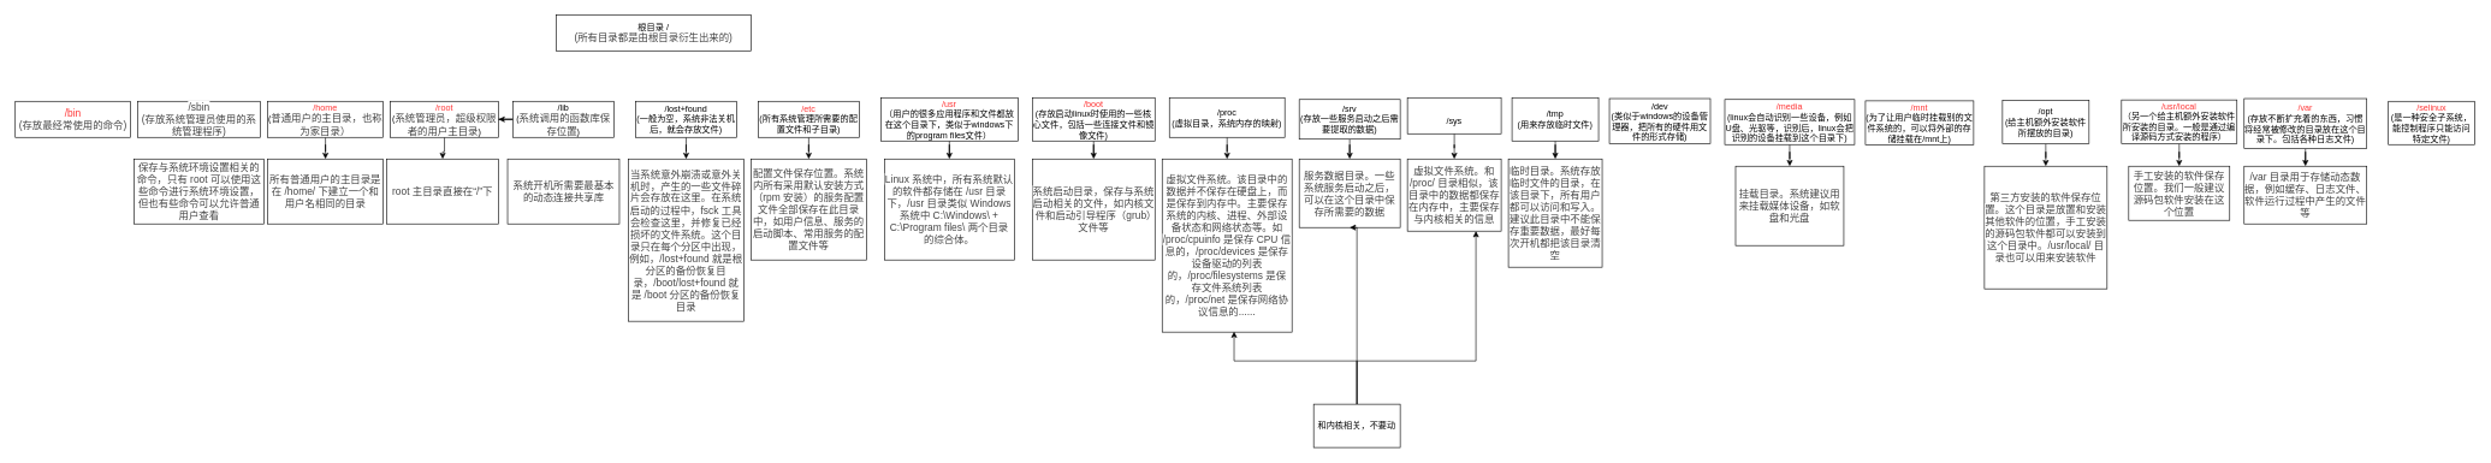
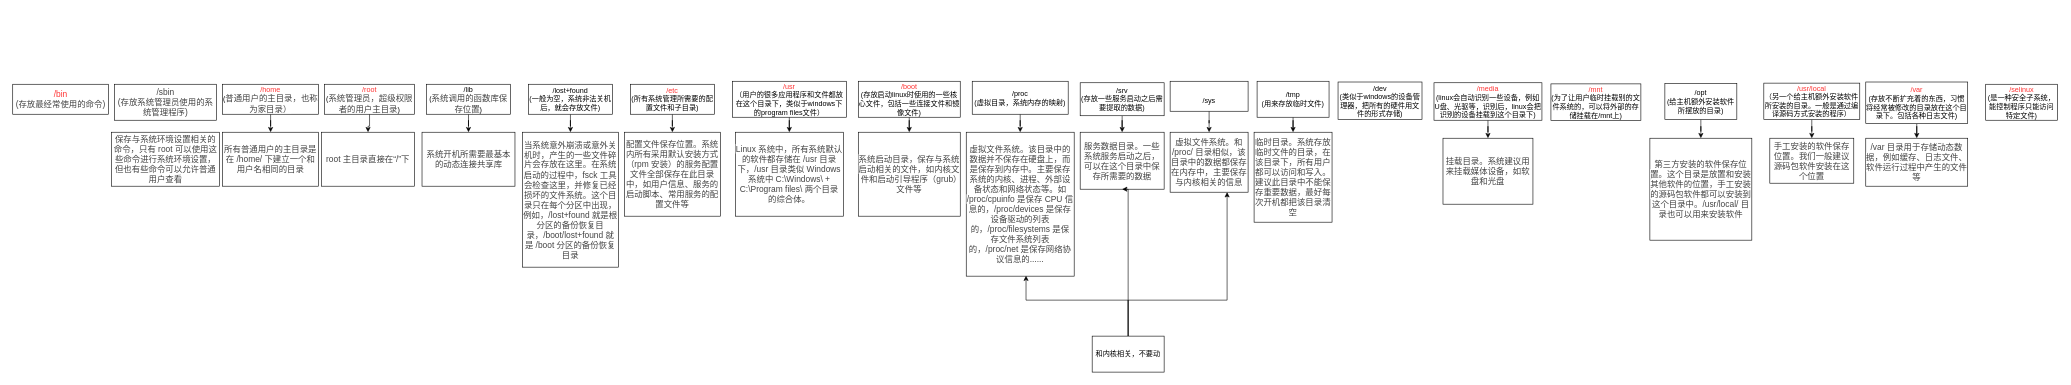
  <mxCell id="0" />
  <mxCell id="1" parent="0" />
- <mxCell id="2" value="根目录 /&lt;br&gt;&lt;span style=&quot;color: rgb(68 , 68 , 68) ; font-family: &amp;#34;helvetica neue&amp;#34; , , &amp;#34;microsoft yahei&amp;#34; , &amp;#34;helvetica&amp;#34; , &amp;#34;arial&amp;#34; , sans-serif ; font-size: 14px ; text-align: left ; background-color: rgb(255 , 255 , 255)&quot;&gt;(所有目录都是由根目录衍生出来的)&lt;/span&gt;" style="rounded=0;whiteSpace=wrap;html=1;" vertex="1" parent="1"><mxGeometry x="770" y="20" width="270" height="50" as="geometry" /></mxCell>
  <mxCell id="3" value="" style="edgeStyle=orthogonalEdgeStyle;rounded=0;orthogonalLoop=1;jettySize=auto;html=1;fontColor=#FF3333;" edge="1" parent="1" source="4" target="20"><mxGeometry relative="1" as="geometry" /></mxCell>
  <mxCell id="4" value="&lt;font color=&quot;#ff3333&quot;&gt;/root&lt;/font&gt;&lt;br&gt;(&lt;font color=&quot;#444444&quot;&gt;&lt;span style=&quot;font-size: 14px ; background-color: rgb(255 , 255 , 255)&quot;&gt;系统管理员，超级权限者的用户主目录&lt;/span&gt;&lt;/font&gt;)" style="rounded=0;whiteSpace=wrap;html=1;" vertex="1" parent="1"><mxGeometry x="540" y="140" width="150" height="50" as="geometry" /></mxCell>
- <mxCell id="5" value="&lt;span style=&quot;color: rgb(68 , 68 , 68) ; font-family: &amp;#34;helvetica neue&amp;#34; , , &amp;#34;microsoft yahei&amp;#34; , &amp;#34;helvetica&amp;#34; , &amp;#34;arial&amp;#34; , sans-serif ; font-size: 14px ; background-color: rgb(255 , 255 , 255)&quot;&gt;/sbin&lt;br&gt;(存放系统管理员使用的系统管理程序)&lt;br&gt;&lt;/span&gt;" style="rounded=0;whiteSpace=wrap;html=1;" vertex="1" parent="1"><mxGeometry x="190" y="140" width="170" height="50" as="geometry" /></mxCell>
+ <mxCell id="5" value="&lt;span style=&quot;color: rgb(68 , 68 , 68) ; font-family: &amp;#34;helvetica neue&amp;#34; , , &amp;#34;microsoft yahei&amp;#34; , &amp;#34;helvetica&amp;#34; , &amp;#34;arial&amp;#34; , sans-serif ; font-size: 14px ; background-color: rgb(255 , 255 , 255)&quot;&gt;/sbin&lt;br&gt;(存放系统管理员使用的系统管理程序)&lt;br&gt;&lt;/span&gt;" style="rounded=0;whiteSpace=wrap;html=1;" vertex="1" parent="1"><mxGeometry x="190" y="140" width="170" height="60" as="geometry" /></mxCell>
  <mxCell id="6" value="" style="edgeStyle=orthogonalEdgeStyle;rounded=0;orthogonalLoop=1;jettySize=auto;html=1;fontColor=#FF3333;" edge="1" parent="1" source="7" target="26"><mxGeometry relative="1" as="geometry" /></mxCell>
  <mxCell id="7" value="&lt;font color=&quot;#ff3333&quot;&gt;/boot&lt;br&gt;&lt;/font&gt;(存放启动linux时使用的一些核心文件，包括一些连接文件和镜像文件)" style="rounded=0;whiteSpace=wrap;html=1;" vertex="1" parent="1"><mxGeometry x="1430" y="135" width="170" height="60" as="geometry" /></mxCell>
  <mxCell id="8" value="&lt;span style=&quot;font-size: 14px ; background-color: rgb(255 , 255 , 255)&quot;&gt;&lt;font color=&quot;#ff3333&quot;&gt;/bin&lt;/font&gt;&lt;br&gt;&lt;font color=&quot;#444444&quot;&gt;(存放最经常使用的命令)&lt;/font&gt;&lt;br&gt;&lt;/span&gt;" style="rounded=0;whiteSpace=wrap;html=1;" vertex="1" parent="1"><mxGeometry x="20" y="140" width="160" height="50" as="geometry" /></mxCell>
  <mxCell id="9" value="" style="edgeStyle=orthogonalEdgeStyle;rounded=0;orthogonalLoop=1;jettySize=auto;html=1;fontColor=#FF3333;" edge="1" parent="1" source="10" target="19"><mxGeometry relative="1" as="geometry" /></mxCell>
  <mxCell id="10" value="&lt;font color=&quot;#ff3333&quot;&gt;/home&lt;/font&gt;&lt;br&gt;(&lt;span style=&quot;color: rgb(68 , 68 , 68) ; font-family: &amp;#34;helvetica neue&amp;#34; , , &amp;#34;microsoft yahei&amp;#34; , &amp;#34;helvetica&amp;#34; , &amp;#34;arial&amp;#34; , sans-serif ; font-size: 14px ; background-color: rgb(255 , 255 , 255)&quot;&gt;普通用户的主目录，也称为家目录）&lt;/span&gt;" style="rounded=0;whiteSpace=wrap;html=1;" vertex="1" parent="1"><mxGeometry x="370" y="140" width="160" height="50" as="geometry" /></mxCell>
  <mxCell id="11" value="" style="edgeStyle=orthogonalEdgeStyle;rounded=0;orthogonalLoop=1;jettySize=auto;html=1;fontColor=#FF3333;" edge="1" parent="1" source="12" target="25"><mxGeometry relative="1" as="geometry" /></mxCell>
  <mxCell id="12" value="&lt;font color=&quot;#ff3333&quot;&gt;/usr&lt;/font&gt;&lt;br&gt;（用户的很多应用程序和文件都放在这个目录下，类似于windows下的program files文件）" style="rounded=0;whiteSpace=wrap;html=1;" vertex="1" parent="1"><mxGeometry x="1220" y="135" width="190" height="60" as="geometry" /></mxCell>
- <mxCell id="13" value="" style="edgeStyle=orthogonalEdgeStyle;rounded=0;orthogonalLoop=1;jettySize=auto;html=1;fontColor=#FF3333;" edge="1" parent="1" source="14" target="4"><mxGeometry relative="1" as="geometry" /></mxCell>
+ <mxCell id="13" value="" style="edgeStyle=orthogonalEdgeStyle;rounded=0;orthogonalLoop=1;jettySize=auto;html=1;fontColor=#FF3333;" edge="1" parent="1" source="14" target="22"><mxGeometry relative="1" as="geometry" /></mxCell>
  <mxCell id="14" value="/lib&lt;br&gt;(&lt;span style=&quot;color: rgb(68 , 68 , 68) ; font-family: &amp;#34;helvetica neue&amp;#34; , , &amp;#34;microsoft yahei&amp;#34; , &amp;#34;helvetica&amp;#34; , &amp;#34;arial&amp;#34; , sans-serif ; font-size: 14px ; background-color: rgb(255 , 255 , 255)&quot;&gt;系统调用的函数库保存位置&lt;/span&gt;)" style="rounded=0;whiteSpace=wrap;html=1;" vertex="1" parent="1"><mxGeometry x="710" y="140" width="140" height="50" as="geometry" /></mxCell>
  <mxCell id="15" value="" style="edgeStyle=orthogonalEdgeStyle;rounded=0;orthogonalLoop=1;jettySize=auto;html=1;fontColor=#FF3333;" edge="1" parent="1" source="16" target="23"><mxGeometry relative="1" as="geometry" /></mxCell>
  <mxCell id="16" value="/lost+found&lt;br&gt;(一般为空，系统非法关机后，就会存放文件)" style="rounded=0;whiteSpace=wrap;html=1;" vertex="1" parent="1"><mxGeometry x="880" y="140" width="140" height="50" as="geometry" /></mxCell>
  <mxCell id="17" value="" style="edgeStyle=orthogonalEdgeStyle;rounded=0;orthogonalLoop=1;jettySize=auto;html=1;fontColor=#FF3333;" edge="1" parent="1" source="18" target="24"><mxGeometry relative="1" as="geometry" /></mxCell>
  <mxCell id="18" value="&lt;font color=&quot;#ff3333&quot;&gt;/etc&lt;/font&gt;&lt;br&gt;(所有系统管理所需要的配置文件和子目录)" style="rounded=0;whiteSpace=wrap;html=1;" vertex="1" parent="1"><mxGeometry x="1050" y="140" width="140" height="50" as="geometry" /></mxCell>
  <mxCell id="19" value="&lt;span style=&quot;color: rgb(68 , 68 , 68) ; font-family: &amp;#34;helvetica neue&amp;#34; , , &amp;#34;microsoft yahei&amp;#34; , &amp;#34;helvetica&amp;#34; , &amp;#34;arial&amp;#34; , sans-serif ; font-size: 14px ; background-color: rgb(255 , 255 , 255)&quot;&gt;所有普通用户的主目录是在 /home/ 下建立一个和用户名相同的目录&lt;/span&gt;" style="rounded=0;whiteSpace=wrap;html=1;fontColor=#FF3333;" vertex="1" parent="1"><mxGeometry x="370" y="220" width="160" height="90" as="geometry" /></mxCell>
  <mxCell id="20" value="&lt;span style=&quot;color: rgb(68 , 68 , 68) ; font-size: 14px ; background-color: rgb(255 , 255 , 255)&quot;&gt;root 主目录直接在“/”下&lt;/span&gt;" style="rounded=0;whiteSpace=wrap;html=1;fontColor=#FF3333;" vertex="1" parent="1"><mxGeometry x="535" y="220" width="155" height="90" as="geometry" /></mxCell>
  <mxCell id="21" value="&lt;span style=&quot;color: rgb(68 , 68 , 68) ; font-family: &amp;#34;helvetica neue&amp;#34; , , &amp;#34;microsoft yahei&amp;#34; , &amp;#34;helvetica&amp;#34; , &amp;#34;arial&amp;#34; , sans-serif ; font-size: 14px ; background-color: rgb(255 , 255 , 255)&quot;&gt;保存与系统环境设置相关的命令，只有 root 可以使用这些命令进行系统环境设置，但也有些命令可以允许普通用户查看&lt;/span&gt;" style="rounded=0;whiteSpace=wrap;html=1;fontColor=#FF3333;" vertex="1" parent="1"><mxGeometry x="185" y="220" width="180" height="90" as="geometry" /></mxCell>
  <mxCell id="22" value="&lt;span style=&quot;color: rgb(68 , 68 , 68) ; font-size: 14px ; background-color: rgb(255 , 255 , 255)&quot;&gt;系统开机所需要最基本的动态连接共享库&lt;/span&gt;" style="rounded=0;whiteSpace=wrap;html=1;fontColor=#FF3333;" vertex="1" parent="1"><mxGeometry x="702.5" y="220" width="155" height="90" as="geometry" /></mxCell>
  <mxCell id="23" value="&lt;span style=&quot;color: rgb(68 , 68 , 68) ; font-family: &amp;#34;helvetica neue&amp;#34; , , &amp;#34;microsoft yahei&amp;#34; , &amp;#34;helvetica&amp;#34; , &amp;#34;arial&amp;#34; , sans-serif ; font-size: 14px ; background-color: rgb(255 , 255 , 255)&quot;&gt;当系统意外崩溃或意外关机时，产生的一些文件碎片会存放在这里。在系统启动的过程中，fsck 工具会检查这里，并修复已经损坏的文件系统。这个目录只在每个分区中出现，例如，/lost+found 就是根分区的备份恢复目录，/boot/lost+found 就是 /boot 分区的备份恢复目录&lt;/span&gt;" style="rounded=0;whiteSpace=wrap;html=1;fontColor=#FF3333;" vertex="1" parent="1"><mxGeometry x="870" y="220" width="160" height="225" as="geometry" /></mxCell>
  <mxCell id="24" value="&lt;span style=&quot;color: rgb(68 , 68 , 68) ; font-family: &amp;#34;helvetica neue&amp;#34; , , &amp;#34;microsoft yahei&amp;#34; , &amp;#34;helvetica&amp;#34; , &amp;#34;arial&amp;#34; , sans-serif ; font-size: 14px ; background-color: rgb(255 , 255 , 255)&quot;&gt;配置文件保存位置。系统内所有采用默认安装方式（rpm 安装）的服务配置文件全部保存在此目录中，如用户信息、服务的启动脚本、常用服务的配置文件等&lt;/span&gt;" style="rounded=0;whiteSpace=wrap;html=1;fontColor=#FF3333;" vertex="1" parent="1"><mxGeometry x="1040" y="220" width="160" height="140" as="geometry" /></mxCell>
  <mxCell id="25" value="&lt;span style=&quot;color: rgb(68 , 68 , 68) ; font-family: &amp;#34;helvetica neue&amp;#34; , , &amp;#34;microsoft yahei&amp;#34; , &amp;#34;helvetica&amp;#34; , &amp;#34;arial&amp;#34; , sans-serif ; font-size: 14px ; background-color: rgb(255 , 255 , 255)&quot;&gt;Linux 系统中，所有系统默认的软件都存储在 /usr 目录下，/usr 目录类似 Windows 系统中 C:\Windows\ + C:\Program files\ 两个目录的综合体。&lt;/span&gt;" style="rounded=0;whiteSpace=wrap;html=1;fontColor=#FF3333;" vertex="1" parent="1"><mxGeometry x="1225" y="220" width="180" height="140" as="geometry" /></mxCell>
  <mxCell id="26" value="&lt;span style=&quot;color: rgb(68 , 68 , 68) ; font-family: &amp;#34;helvetica neue&amp;#34; , , &amp;#34;microsoft yahei&amp;#34; , &amp;#34;helvetica&amp;#34; , &amp;#34;arial&amp;#34; , sans-serif ; font-size: 14px ; background-color: rgb(255 , 255 , 255)&quot;&gt;系统启动目录，保存与系统启动相关的文件，如内核文件和启动引导程序（grub）文件等&lt;/span&gt;" style="rounded=0;whiteSpace=wrap;html=1;fontColor=#FF3333;" vertex="1" parent="1"><mxGeometry x="1430" y="220" width="170" height="140" as="geometry" /></mxCell>
  <mxCell id="27" value="" style="edgeStyle=orthogonalEdgeStyle;rounded=0;orthogonalLoop=1;jettySize=auto;html=1;fontColor=#FF3333;" edge="1" parent="1" source="28" target="29"><mxGeometry relative="1" as="geometry" /></mxCell>
  <mxCell id="28" value="&lt;font color=&quot;#000000&quot;&gt;/proc&lt;br&gt;(虚拟目录，系统内存的映射)&lt;/font&gt;" style="rounded=0;whiteSpace=wrap;html=1;fontColor=#FF3333;" vertex="1" parent="1"><mxGeometry x="1620" y="135" width="160" height="55" as="geometry" /></mxCell>
  <mxCell id="29" value="&lt;span style=&quot;color: rgb(68 , 68 , 68) ; font-family: &amp;#34;helvetica neue&amp;#34; , , &amp;#34;microsoft yahei&amp;#34; , &amp;#34;helvetica&amp;#34; , &amp;#34;arial&amp;#34; , sans-serif ; font-size: 14px ; background-color: rgb(255 , 255 , 255)&quot;&gt;虚拟文件系统。该目录中的数据并不保存在硬盘上，而是保存到内存中。主要保存系统的内核、进程、外部设备状态和网络状态等。如 /proc/cpuinfo 是保存 CPU 信息的，/proc/devices 是保存设备驱动的列表的，/proc/filesystems 是保存文件系统列表的，/proc/net 是保存网络协议信息的......&lt;/span&gt;" style="rounded=0;whiteSpace=wrap;html=1;fontColor=#FF3333;" vertex="1" parent="1"><mxGeometry x="1610" y="220" width="180" height="240" as="geometry" /></mxCell>
  <mxCell id="30" value="" style="edgeStyle=orthogonalEdgeStyle;rounded=0;orthogonalLoop=1;jettySize=auto;html=1;fontColor=#000000;" edge="1" parent="1" source="31" target="32"><mxGeometry relative="1" as="geometry" /></mxCell>
  <mxCell id="31" value="&lt;font color=&quot;#000000&quot;&gt;/srv&lt;br&gt;(存放一些服务启动之后需要提取的数据)&lt;/font&gt;" style="rounded=0;whiteSpace=wrap;html=1;fontColor=#FF3333;" vertex="1" parent="1"><mxGeometry x="1800" y="137.5" width="140" height="55" as="geometry" /></mxCell>
  <mxCell id="32" value="&lt;span style=&quot;color: rgb(68 , 68 , 68) ; font-family: &amp;#34;helvetica neue&amp;#34; , , &amp;#34;microsoft yahei&amp;#34; , &amp;#34;helvetica&amp;#34; , &amp;#34;arial&amp;#34; , sans-serif ; font-size: 14px ; background-color: rgb(255 , 255 , 255)&quot;&gt;服务数据目录。一些系统服务启动之后，可以在这个目录中保存所需要的数据&lt;/span&gt;" style="rounded=0;whiteSpace=wrap;html=1;fontColor=#000000;" vertex="1" parent="1"><mxGeometry x="1800" y="220" width="140" height="95" as="geometry" /></mxCell>
  <mxCell id="33" value="" style="edgeStyle=orthogonalEdgeStyle;rounded=0;orthogonalLoop=1;jettySize=auto;html=1;fontColor=#000000;" edge="1" parent="1" source="34" target="35"><mxGeometry relative="1" as="geometry" /></mxCell>
  <mxCell id="34" value="&lt;br&gt;/sys&lt;br&gt;" style="rounded=0;whiteSpace=wrap;html=1;fontColor=#000000;" vertex="1" parent="1"><mxGeometry x="1950" y="135" width="130" height="50" as="geometry" /></mxCell>
  <mxCell id="35" value="&lt;span style=&quot;color: rgb(68 , 68 , 68) ; font-family: &amp;#34;helvetica neue&amp;#34; , , &amp;#34;microsoft yahei&amp;#34; , &amp;#34;helvetica&amp;#34; , &amp;#34;arial&amp;#34; , sans-serif ; font-size: 14px ; background-color: rgb(255 , 255 , 255)&quot;&gt;虚拟文件系统。和 /proc/ 目录相似，该目录中的数据都保存在内存中，主要保存与内核相关的信息&lt;/span&gt;" style="rounded=0;whiteSpace=wrap;html=1;fontColor=#000000;" vertex="1" parent="1"><mxGeometry x="1950" y="220" width="130" height="100" as="geometry" /></mxCell>
  <mxCell id="36" style="edgeStyle=orthogonalEdgeStyle;rounded=0;orthogonalLoop=1;jettySize=auto;html=1;entryX=0.554;entryY=0.997;entryDx=0;entryDy=0;entryPerimeter=0;fontColor=#000000;exitX=0.5;exitY=0;exitDx=0;exitDy=0;" edge="1" parent="1" source="39" target="29"><mxGeometry relative="1" as="geometry"><Array as="points"><mxPoint x="1880" y="500" /><mxPoint x="1710" y="500" /></Array></mxGeometry></mxCell>
  <mxCell id="37" value="" style="edgeStyle=orthogonalEdgeStyle;rounded=0;orthogonalLoop=1;jettySize=auto;html=1;fontColor=#000000;" edge="1" parent="1" source="39" target="35"><mxGeometry relative="1" as="geometry"><Array as="points"><mxPoint x="1880" y="500" /><mxPoint x="2045" y="500" /></Array></mxGeometry></mxCell>
  <mxCell id="38" value="" style="edgeStyle=orthogonalEdgeStyle;rounded=0;orthogonalLoop=1;jettySize=auto;html=1;fontColor=#000000;entryX=0.5;entryY=1;entryDx=0;entryDy=0;" edge="1" parent="1" source="39" target="32"><mxGeometry relative="1" as="geometry"><mxPoint x="1880" y="450" as="targetPoint" /><Array as="points"><mxPoint x="1880" y="530" /><mxPoint x="1880" y="530" /></Array></mxGeometry></mxCell>
  <mxCell id="39" value="和内核相关，不要动" style="rounded=0;whiteSpace=wrap;html=1;fontColor=#000000;" vertex="1" parent="1"><mxGeometry x="1820" y="560" width="120" height="60" as="geometry" /></mxCell>
  <mxCell id="40" value="" style="edgeStyle=orthogonalEdgeStyle;rounded=0;orthogonalLoop=1;jettySize=auto;html=1;fontColor=#000000;" edge="1" parent="1" source="41" target="42"><mxGeometry relative="1" as="geometry" /></mxCell>
  <mxCell id="41" value="/tmp&lt;br&gt;(用来存放临时文件)" style="rounded=0;whiteSpace=wrap;html=1;fontColor=#000000;" vertex="1" parent="1"><mxGeometry x="2095" y="135" width="120" height="60" as="geometry" /></mxCell>
  <mxCell id="42" value="&lt;span style=&quot;color: rgb(68 , 68 , 68) ; font-family: &amp;#34;helvetica neue&amp;#34; , , &amp;#34;microsoft yahei&amp;#34; , &amp;#34;helvetica&amp;#34; , &amp;#34;arial&amp;#34; , sans-serif ; font-size: 14px ; background-color: rgb(255 , 255 , 255)&quot;&gt;临时目录。系统存放临时文件的目录，在该目录下，所有用户都可以访问和写入。建议此目录中不能保存重要数据，最好每次开机都把该目录清空&lt;/span&gt;" style="rounded=0;whiteSpace=wrap;html=1;fontColor=#000000;" vertex="1" parent="1"><mxGeometry x="2090" y="220" width="130" height="150" as="geometry" /></mxCell>
  <mxCell id="43" value="/dev&lt;br&gt;(类似于windows的设备管理器，把所有的硬件用文件的形式存储)" style="rounded=0;whiteSpace=wrap;html=1;fontColor=#000000;" vertex="1" parent="1"><mxGeometry x="2230" y="136.25" width="140" height="62.5" as="geometry" /></mxCell>
  <mxCell id="44" value="" style="edgeStyle=orthogonalEdgeStyle;rounded=0;orthogonalLoop=1;jettySize=auto;html=1;fontColor=#FF3333;" edge="1" parent="1" source="45" target="46"><mxGeometry relative="1" as="geometry" /></mxCell>
  <mxCell id="45" value="&lt;font color=&quot;#ff3333&quot;&gt;/media&lt;/font&gt;&lt;br&gt;(linux会自动识别一些设备，例如U盘、光驱等，识别后，linux会把识别的设备挂载到这个目录下)" style="rounded=0;whiteSpace=wrap;html=1;fontColor=#000000;" vertex="1" parent="1"><mxGeometry x="2390" y="137.5" width="180" height="62.5" as="geometry" /></mxCell>
  <mxCell id="46" value="&lt;span style=&quot;color: rgb(68 , 68 , 68) ; font-family: &amp;#34;helvetica neue&amp;#34; , , &amp;#34;microsoft yahei&amp;#34; , &amp;#34;helvetica&amp;#34; , &amp;#34;arial&amp;#34; , sans-serif ; font-size: 14px ; background-color: rgb(255 , 255 , 255)&quot;&gt;挂载目录。系统建议用来挂载媒体设备，如软盘和光盘&lt;/span&gt;" style="rounded=0;whiteSpace=wrap;html=1;fontColor=#FF3333;" vertex="1" parent="1"><mxGeometry x="2405" y="230" width="150" height="110" as="geometry" /></mxCell>
  <mxCell id="47" value="/mnt&lt;br&gt;&lt;font color=&quot;#000000&quot;&gt;(为了让用户临时挂载别的文件系统的，可以将外部的存储挂载在/mnt上)&lt;/font&gt;" style="rounded=0;whiteSpace=wrap;html=1;fontColor=#FF3333;" vertex="1" parent="1"><mxGeometry x="2585" y="139.38" width="150" height="61.25" as="geometry" /></mxCell>
  <mxCell id="48" value="" style="edgeStyle=orthogonalEdgeStyle;rounded=0;orthogonalLoop=1;jettySize=auto;html=1;fontColor=#000000;" edge="1" parent="1" source="49" target="50"><mxGeometry relative="1" as="geometry" /></mxCell>
  <mxCell id="49" value="/opt&lt;br&gt;(给主机额外安装软件所摆放的目录)" style="rounded=0;whiteSpace=wrap;html=1;fontColor=#000000;" vertex="1" parent="1"><mxGeometry x="2775" y="138.75" width="120" height="60" as="geometry" /></mxCell>
  <mxCell id="50" value="&lt;span style=&quot;color: rgb(68 , 68 , 68) ; font-family: &amp;#34;helvetica neue&amp;#34; , , &amp;#34;microsoft yahei&amp;#34; , &amp;#34;helvetica&amp;#34; , &amp;#34;arial&amp;#34; , sans-serif ; font-size: 14px ; background-color: rgb(255 , 255 , 255)&quot;&gt;第三方安装的软件保存位置。这个目录是放置和安装其他软件的位置，手工安装的源码包软件都可以安装到这个目录中。/usr/local/ 目录也可以用来安装软件&lt;/span&gt;" style="rounded=0;whiteSpace=wrap;html=1;fontColor=#000000;" vertex="1" parent="1"><mxGeometry x="2750" y="230" width="170" height="170" as="geometry" /></mxCell>
  <mxCell id="51" value="" style="edgeStyle=orthogonalEdgeStyle;rounded=0;orthogonalLoop=1;jettySize=auto;html=1;fontColor=#000000;" edge="1" parent="1" source="52" target="53"><mxGeometry relative="1" as="geometry" /></mxCell>
  <mxCell id="52" value="&lt;font color=&quot;#ff3333&quot;&gt;/usr/local&lt;/font&gt;&lt;br&gt;（另一个给主机额外安装软件所安装的目录。一般是通过编译源码方式安装的程序）" style="rounded=0;whiteSpace=wrap;html=1;fontColor=#000000;" vertex="1" parent="1"><mxGeometry x="2940" y="138.12" width="160" height="60.63" as="geometry" /></mxCell>
  <mxCell id="53" value="&lt;span style=&quot;color: rgb(68 , 68 , 68) ; font-family: &amp;#34;helvetica neue&amp;#34; , , &amp;#34;microsoft yahei&amp;#34; , &amp;#34;helvetica&amp;#34; , &amp;#34;arial&amp;#34; , sans-serif ; font-size: 14px ; background-color: rgb(255 , 255 , 255)&quot;&gt;手工安装的软件保存位置。我们一般建议源码包软件安装在这个位置&lt;/span&gt;" style="rounded=0;whiteSpace=wrap;html=1;fontColor=#000000;" vertex="1" parent="1"><mxGeometry x="2950" y="230" width="140" height="75" as="geometry" /></mxCell>
  <mxCell id="54" value="" style="edgeStyle=orthogonalEdgeStyle;rounded=0;orthogonalLoop=1;jettySize=auto;html=1;fontColor=#FF3333;" edge="1" parent="1" source="55" target="56"><mxGeometry relative="1" as="geometry" /></mxCell>
  <mxCell id="55" value="&lt;font color=&quot;#ff3333&quot;&gt;/var&lt;/font&gt;&lt;br&gt;(存放不断扩充着的东西，习惯将经常被修改的目录放在这个目录下。包括各种日志文件)" style="rounded=0;whiteSpace=wrap;html=1;fontColor=#000000;" vertex="1" parent="1"><mxGeometry x="3110" y="136.25" width="170" height="69.37" as="geometry" /></mxCell>
  <mxCell id="56" value="&lt;span style=&quot;color: rgb(68 , 68 , 68) ; font-family: &amp;#34;helvetica neue&amp;#34; , , &amp;#34;microsoft yahei&amp;#34; , &amp;#34;helvetica&amp;#34; , &amp;#34;arial&amp;#34; , sans-serif ; font-size: 14px ; background-color: rgb(255 , 255 , 255)&quot;&gt;/var 目录用于存储动态数据，例如缓存、日志文件、软件运行过程中产生的文件等&lt;/span&gt;" style="rounded=0;whiteSpace=wrap;html=1;fontColor=#FF3333;" vertex="1" parent="1"><mxGeometry x="3110" y="230" width="170" height="80" as="geometry" /></mxCell>
  <mxCell id="57" value="/selinux&lt;br&gt;&lt;font color=&quot;#000000&quot;&gt;(是一种安全子系统，能控制程序只能访问特定文件)&lt;/font&gt;" style="rounded=0;whiteSpace=wrap;html=1;fontColor=#FF3333;" vertex="1" parent="1"><mxGeometry x="3310" y="140" width="120" height="60" as="geometry" /></mxCell>
